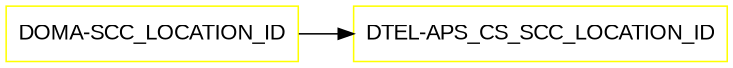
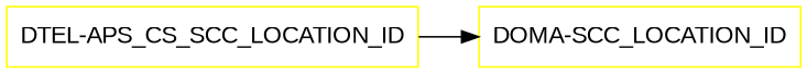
  digraph {
    rankdir=LR
    fontname="Liberation Sans"
    node [color=yellow shape=box fontname="Liberation Sans"]
    "DTEL-APS_CS_SCC_LOCATION_ID"
    "DOMA-SCC_LOCATION_ID"
-   "DOMA-SCC_LOCATION_ID" -> "DTEL-APS_CS_SCC_LOCATION_ID" [fontname="Liberation Sans"]
+   "DTEL-APS_CS_SCC_LOCATION_ID" -> "DOMA-SCC_LOCATION_ID" [fontname="Liberation Sans"]
  }
